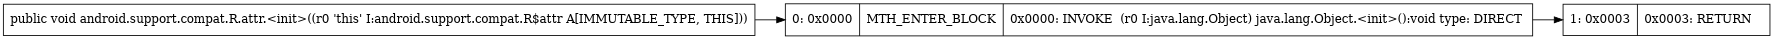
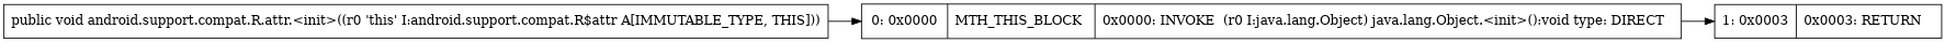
  digraph {
    rankdir=LR
    node [shape=record]
-   n1 [label="{0\:\ 0x0000|MTH_ENTER_BLOCK\l|0x0000: INVOKE  (r0 I:java.lang.Object) java.lang.Object.\<init\>():void type: DIRECT \l}"]
+   n1 [label="{0\:\ 0x0000|MTH_THIS_BLOCK\l|0x0000: INVOKE  (r0 I:java.lang.Object) java.lang.Object.\<init\>():void type: DIRECT \l}"]
    n2 [label="{1\:\ 0x0003|0x0003: RETURN   \l}"]
    n3 [label="{public void android.support.compat.R.attr.\<init\>((r0 'this' I:android.support.compat.R$attr A[IMMUTABLE_TYPE, THIS])) }"]
    n1 -> n2
    n3 -> n1
  }
